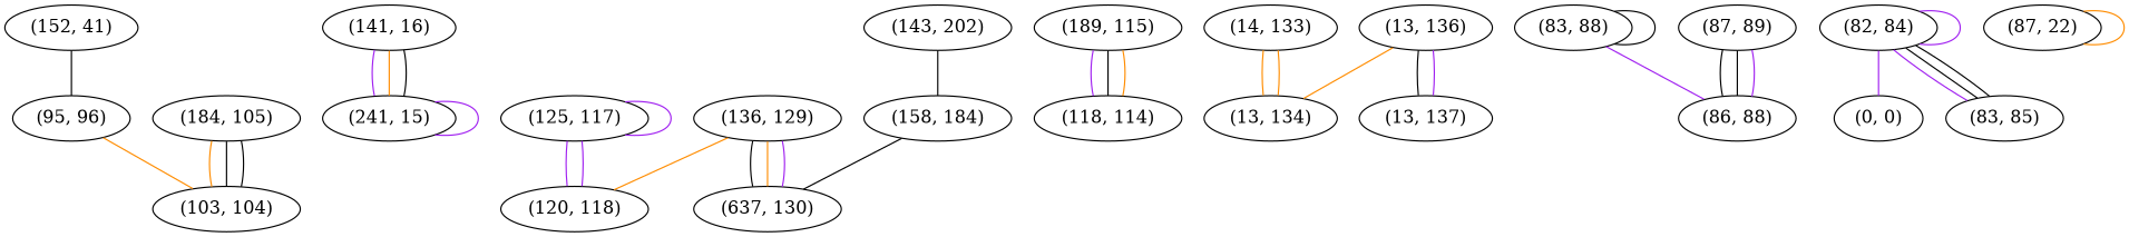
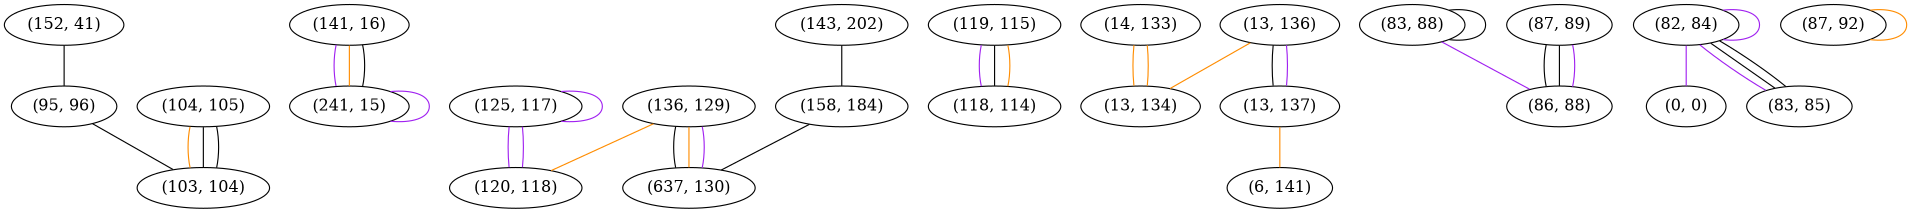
  graph {
    fontname="DejaVu Serif"
    node [fontname="DejaVu Serif"]
    edge [color=black fontname="DejaVu Serif" weight=1]
    "(152, 41)"
    "(95, 96)"
    "(103, 104)"
    n4 [label="(241, 15)"]
    "(141, 16)"
    "(125, 117)"
    n7 [label="(120, 118)"]
-   "(119, 115)" [label="(189, 115)"]
+   "(119, 115)"
    "(118, 114)"
    "(143, 202)"
    "(158, 184)"
    n12 [label="(637, 130)"]
-   "(104, 105)" [label="(184, 105)"]
+   "(104, 105)"
    "(13, 136)"
    "(13, 134)"
    "(13, 137)"
+   "(6, 141)"
    "(83, 88)"
    "(86, 88)"
    "(14, 133)"
    "(136, 129)"
    "(82, 84)"
    "(0, 0)"
    "(83, 85)"
    "(87, 89)"
-   "(87, 92)" [label="(87, 22)"]
+   "(87, 92)"
    "(152, 41)" -- "(95, 96)"
-   "(95, 96)" -- "(103, 104)" [color=darkorange]
+   "(95, 96)" -- "(103, 104)"
    n4 -- n4 [color=purple weight=2]
    "(141, 16)" -- n4 [color=purple]
    "(141, 16)" -- n4 [color=darkorange]
    "(141, 16)" -- n4
    "(125, 117)" -- "(125, 117)" [color=purple weight=2]
    "(125, 117)" -- n7 [color=purple]
    "(125, 117)" -- n7 [color=purple]
    "(119, 115)" -- "(118, 114)" [color=purple]
    "(119, 115)" -- "(118, 114)"
    "(119, 115)" -- "(118, 114)" [color=darkorange]
    "(143, 202)" -- "(158, 184)"
    "(158, 184)" -- n12
    "(104, 105)" -- "(103, 104)" [color=darkorange]
    "(104, 105)" -- "(103, 104)"
    "(104, 105)" -- "(103, 104)"
    "(13, 136)" -- "(13, 134)" [color=darkorange]
    "(13, 136)" -- "(13, 137)" [weight=2]
    "(13, 136)" -- "(13, 137)" [color=purple]
+   "(13, 137)" -- "(6, 141)" [color=darkorange]
    "(83, 88)" -- "(83, 88)" [weight=2]
    "(83, 88)" -- "(86, 88)" [color=purple]
    "(14, 133)" -- "(13, 134)" [color=darkorange]
    "(14, 133)" -- "(13, 134)" [color=darkorange]
    "(136, 129)" -- n7 [color=darkorange]
    "(136, 129)" -- n12
    "(136, 129)" -- n12 [color=darkorange]
    "(136, 129)" -- n12 [color=purple]
    "(82, 84)" -- "(82, 84)" [color=purple weight=2]
    "(82, 84)" -- "(0, 0)" [color=purple weight=4]
    "(82, 84)" -- "(83, 85)" [color=purple]
    "(82, 84)" -- "(83, 85)"
    "(82, 84)" -- "(83, 85)"
    "(87, 89)" -- "(86, 88)"
    "(87, 89)" -- "(86, 88)"
    "(87, 89)" -- "(86, 88)" [color=purple]
    "(87, 92)" -- "(87, 92)" [color=darkorange weight=2]
  }
